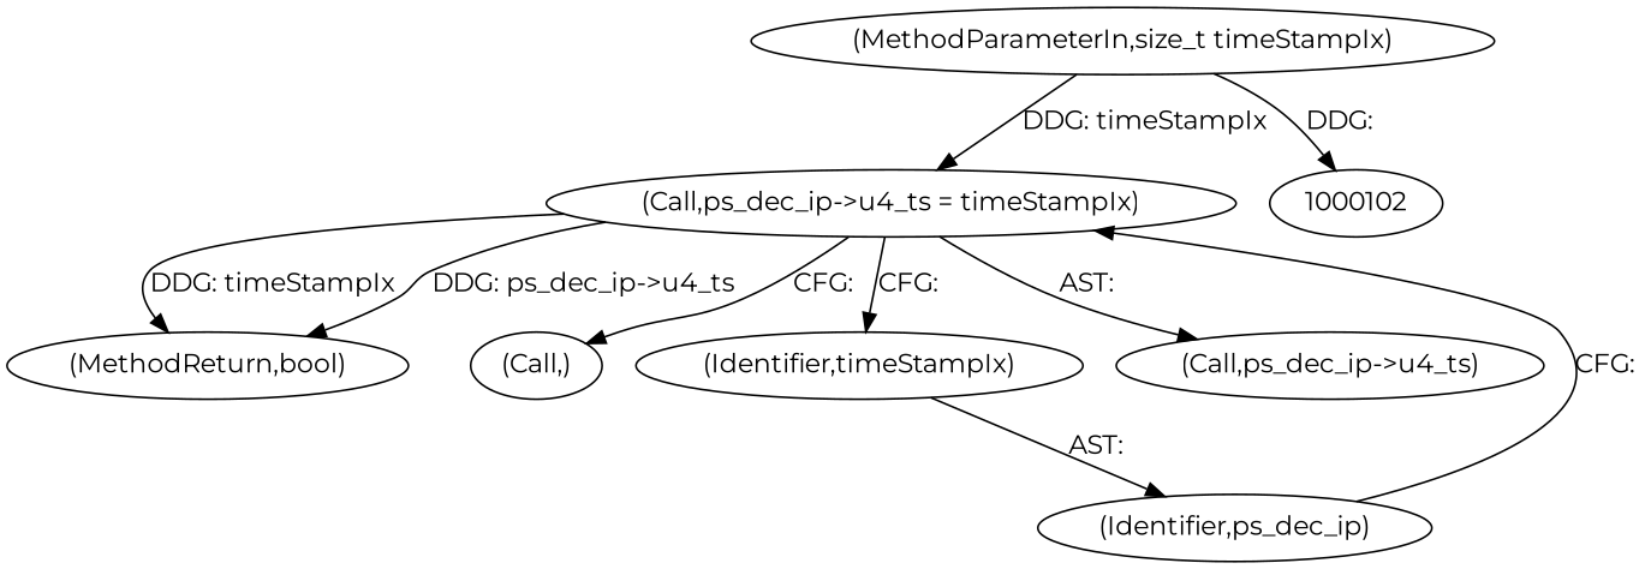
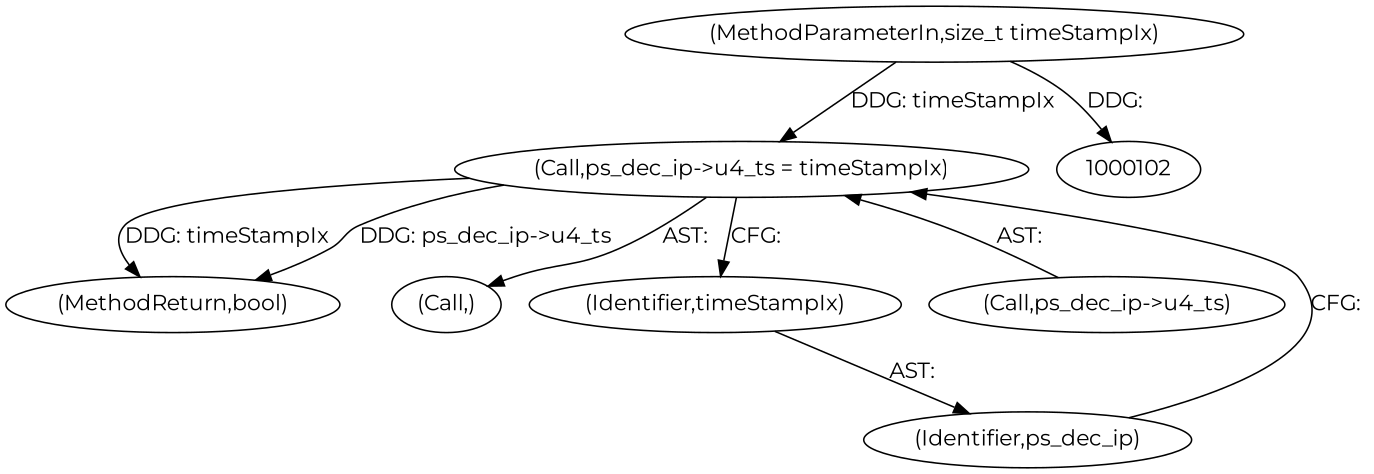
  digraph {
    fontname=Montserrat
    node [fontname=Montserrat]
    edge [fontname=Montserrat]
    n1 [label="(Call,ps_dec_ip->u4_ts = timeStampIx)"]
    n2 [label="(MethodReturn,bool)"]
    n3 [label="(Call,)"]
    n4 [label="(Identifier,timeStampIx)"]
    n5 [label="(Identifier,ps_dec_ip)"]
    n6 [label="(MethodParameterIn,size_t timeStampIx)"]
    1000102
    n8 [label="(Call,ps_dec_ip->u4_ts)"]
    n1 -> n2 [label="DDG: timeStampIx"]
    n1 -> n2 [label="DDG: ps_dec_ip->u4_ts"]
-   n1 -> n3 [label="CFG: "]
+   n1 -> n3 [label="AST: "]
    n1 -> n4 [label="CFG: "]
    n4 -> n5 [label="AST: "]
    n5 -> n1 [label="CFG: "]
    n6 -> n1 [label="DDG: timeStampIx"]
    n6 -> 1000102 [label="DDG: "]
-   n1 -> n8 [label="AST: "]
+   n8 -> n1 [label="AST: "]
  }
